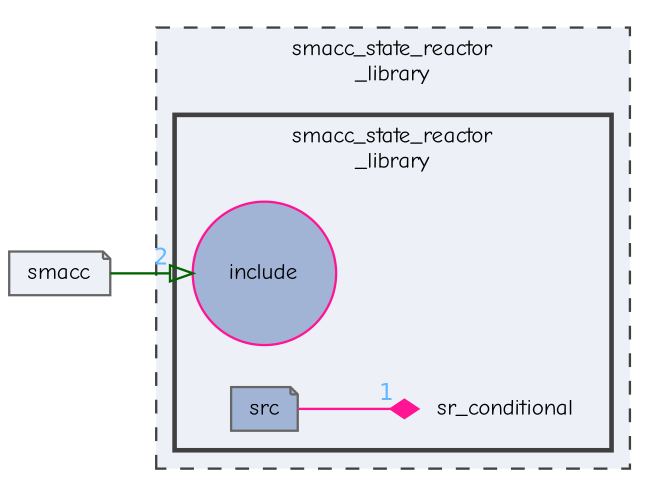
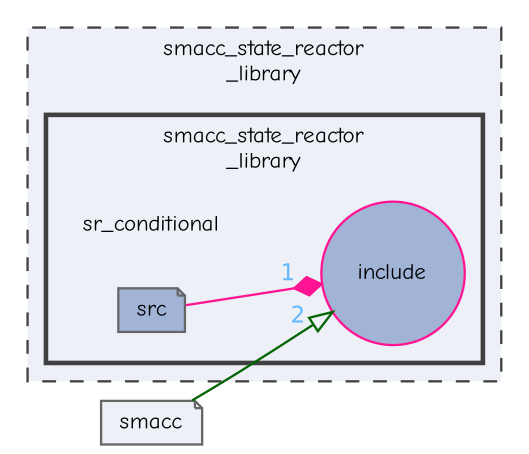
  digraph {
    compound=true
    fontname="Comic Neue"
    rankdir=LR
    node [color=gray40 fontname="Comic Neue" fontsize=10 shape=note fillcolor="#a2b4d6" style=filled]
    edge [fontcolor=steelblue1 fontname="Comic Neue" fontsize=10 labeldistance=1.5 labelfontname=Helvetica labelfontsize=10]
    n1 [height=0.2 label=sr_conditional shape=plaintext width=0.4 fillcolor="" style=""]
    n2 [color=deeppink height=0.2 label=include shape=circle width=0.4]
    n3 [height=0.2 label=src width=0.4]
    n4 [fillcolor="#edf0f7" height=0.2 label=smacc width=0.4]
    subgraph cluster_1 {
      bgcolor="#edf0f7"
      fontsize=10
      label="smacc_state_reactor\l_library"
      pencolor=grey25
      style="filled,dashed"
      subgraph cluster_2 {
        bgcolor="#edf0f7"
        fontsize=10
        label="smacc_state_reactor\l_library"
        pencolor=grey25
        style="filled,bold"
        n1
        n2
        n3
      }
    }
-   n3 -> n1 [arrowhead=diamond color=deeppink headlabel=1]
+   n3 -> n2 [arrowhead=diamond color=deeppink headlabel=1]
    n4 -> n2 [arrowhead=onormal color=darkgreen headlabel=2]
  }
